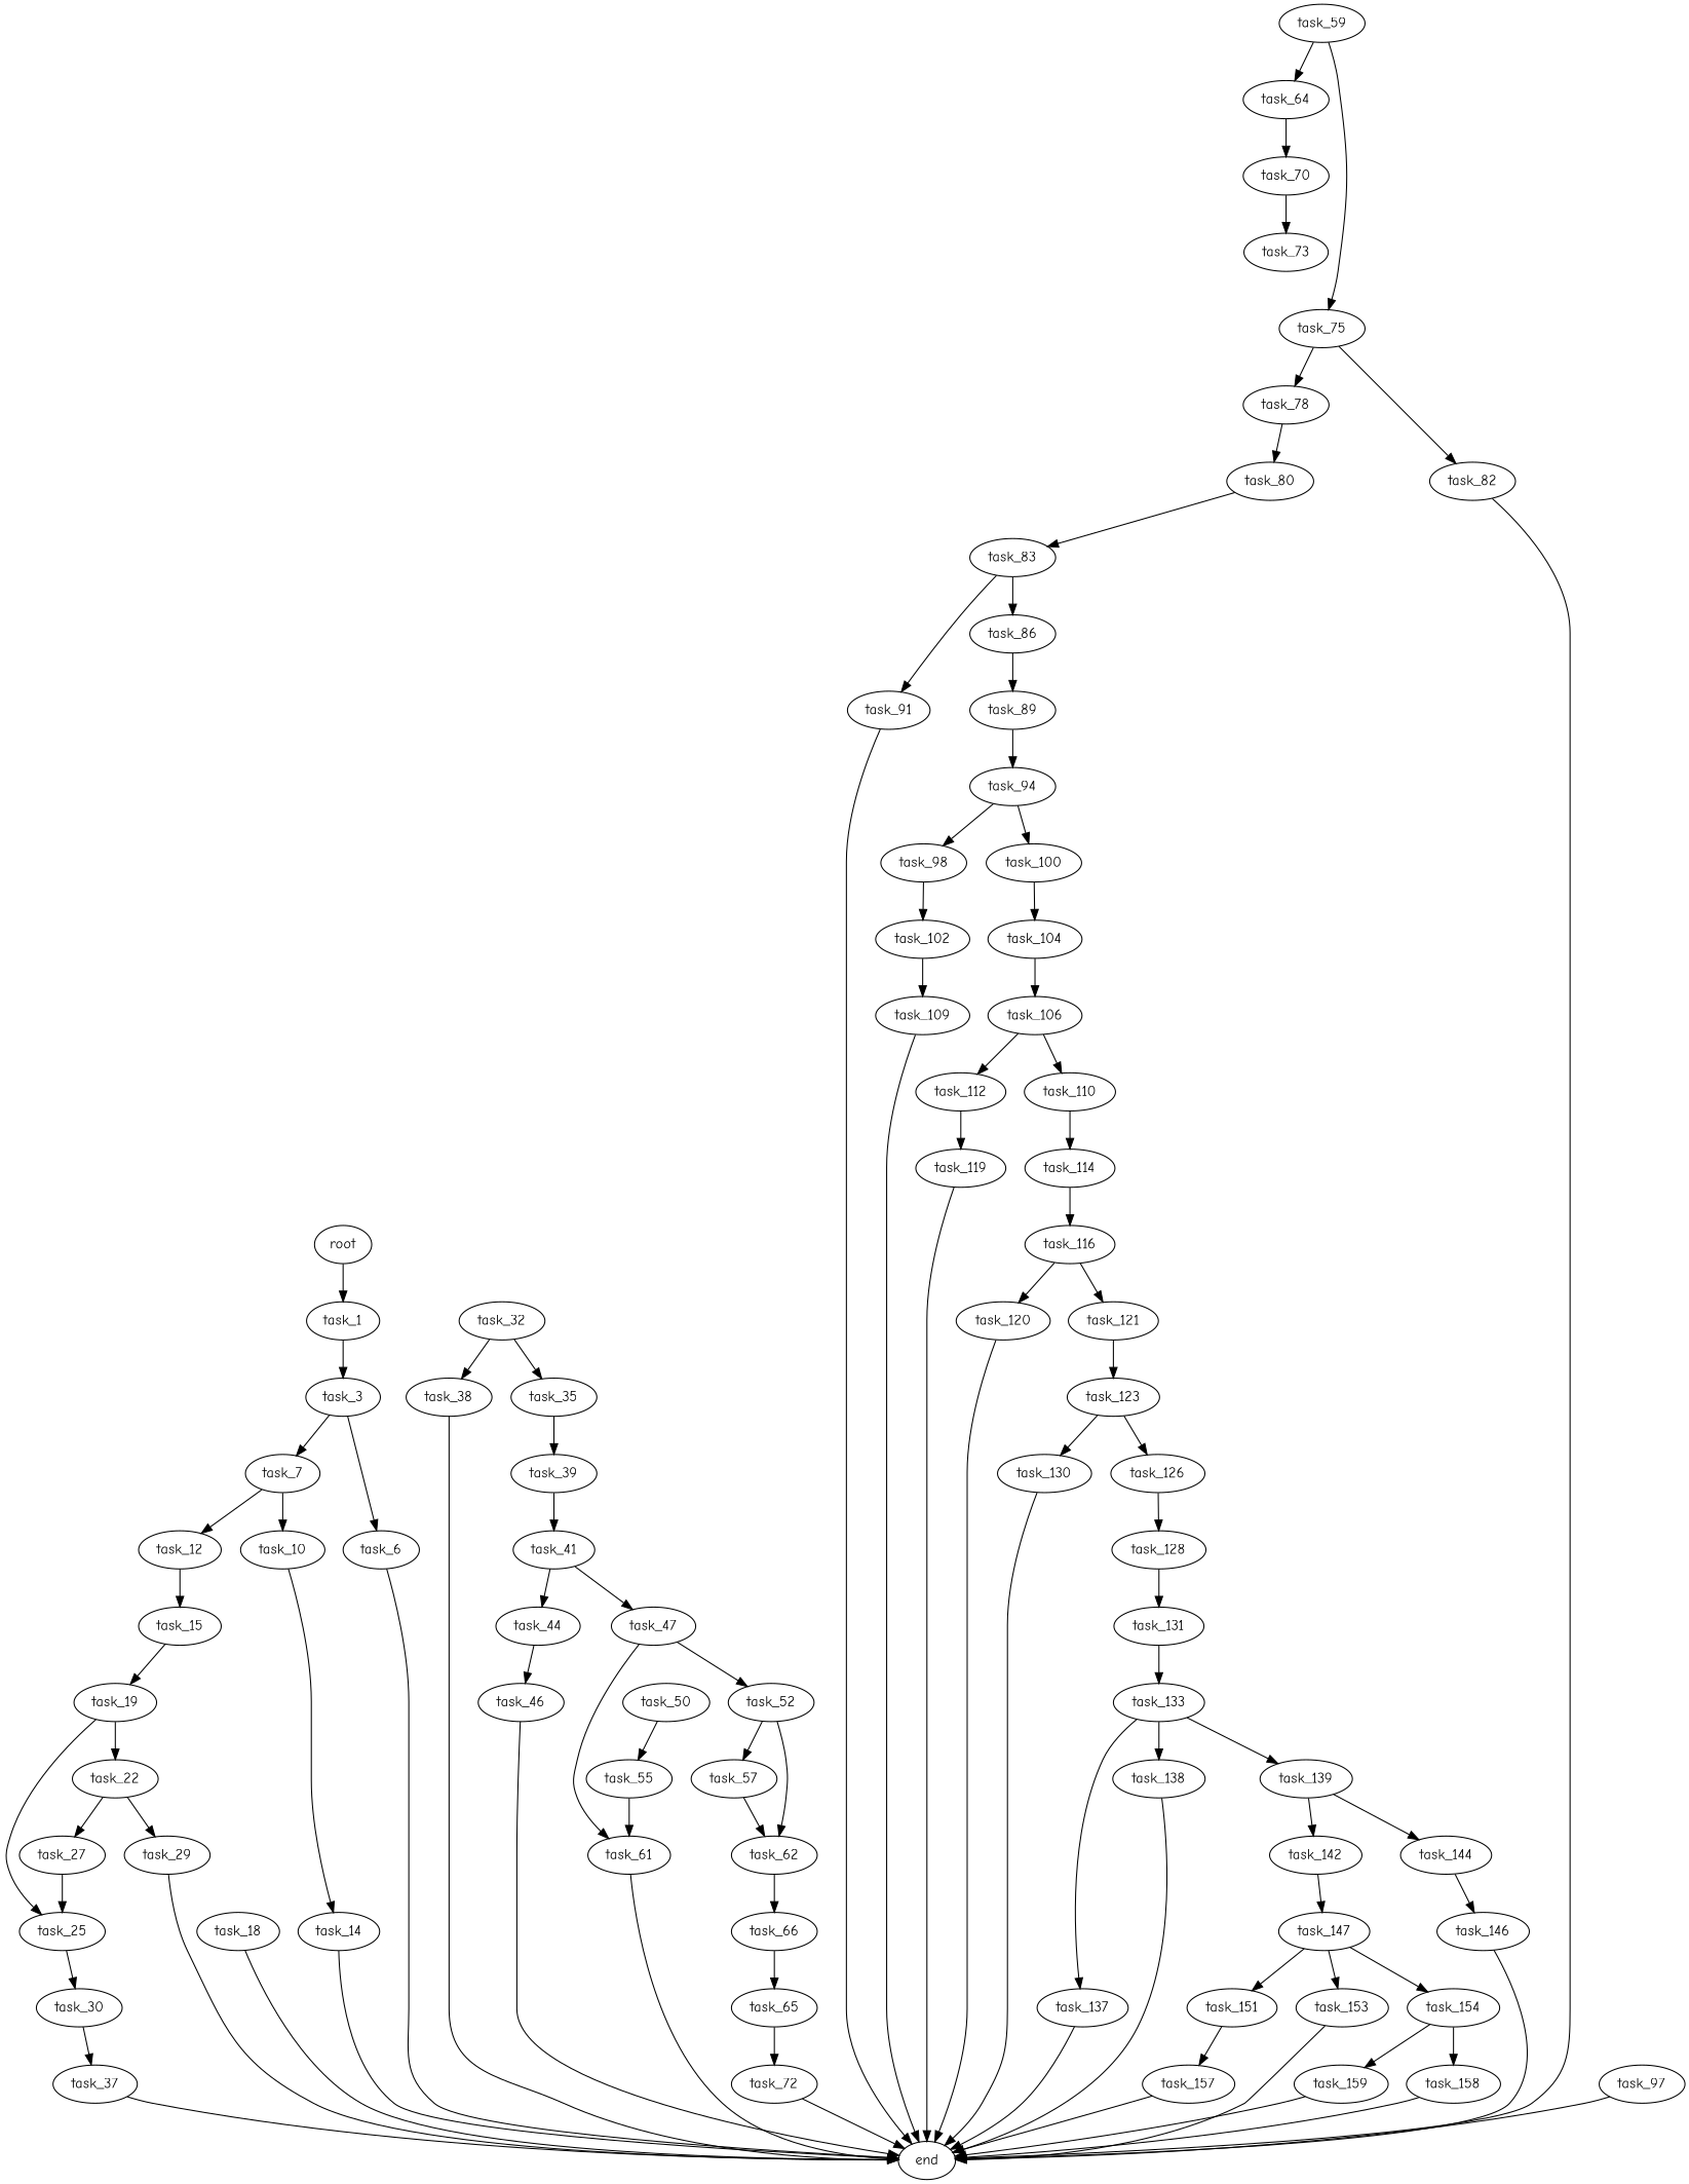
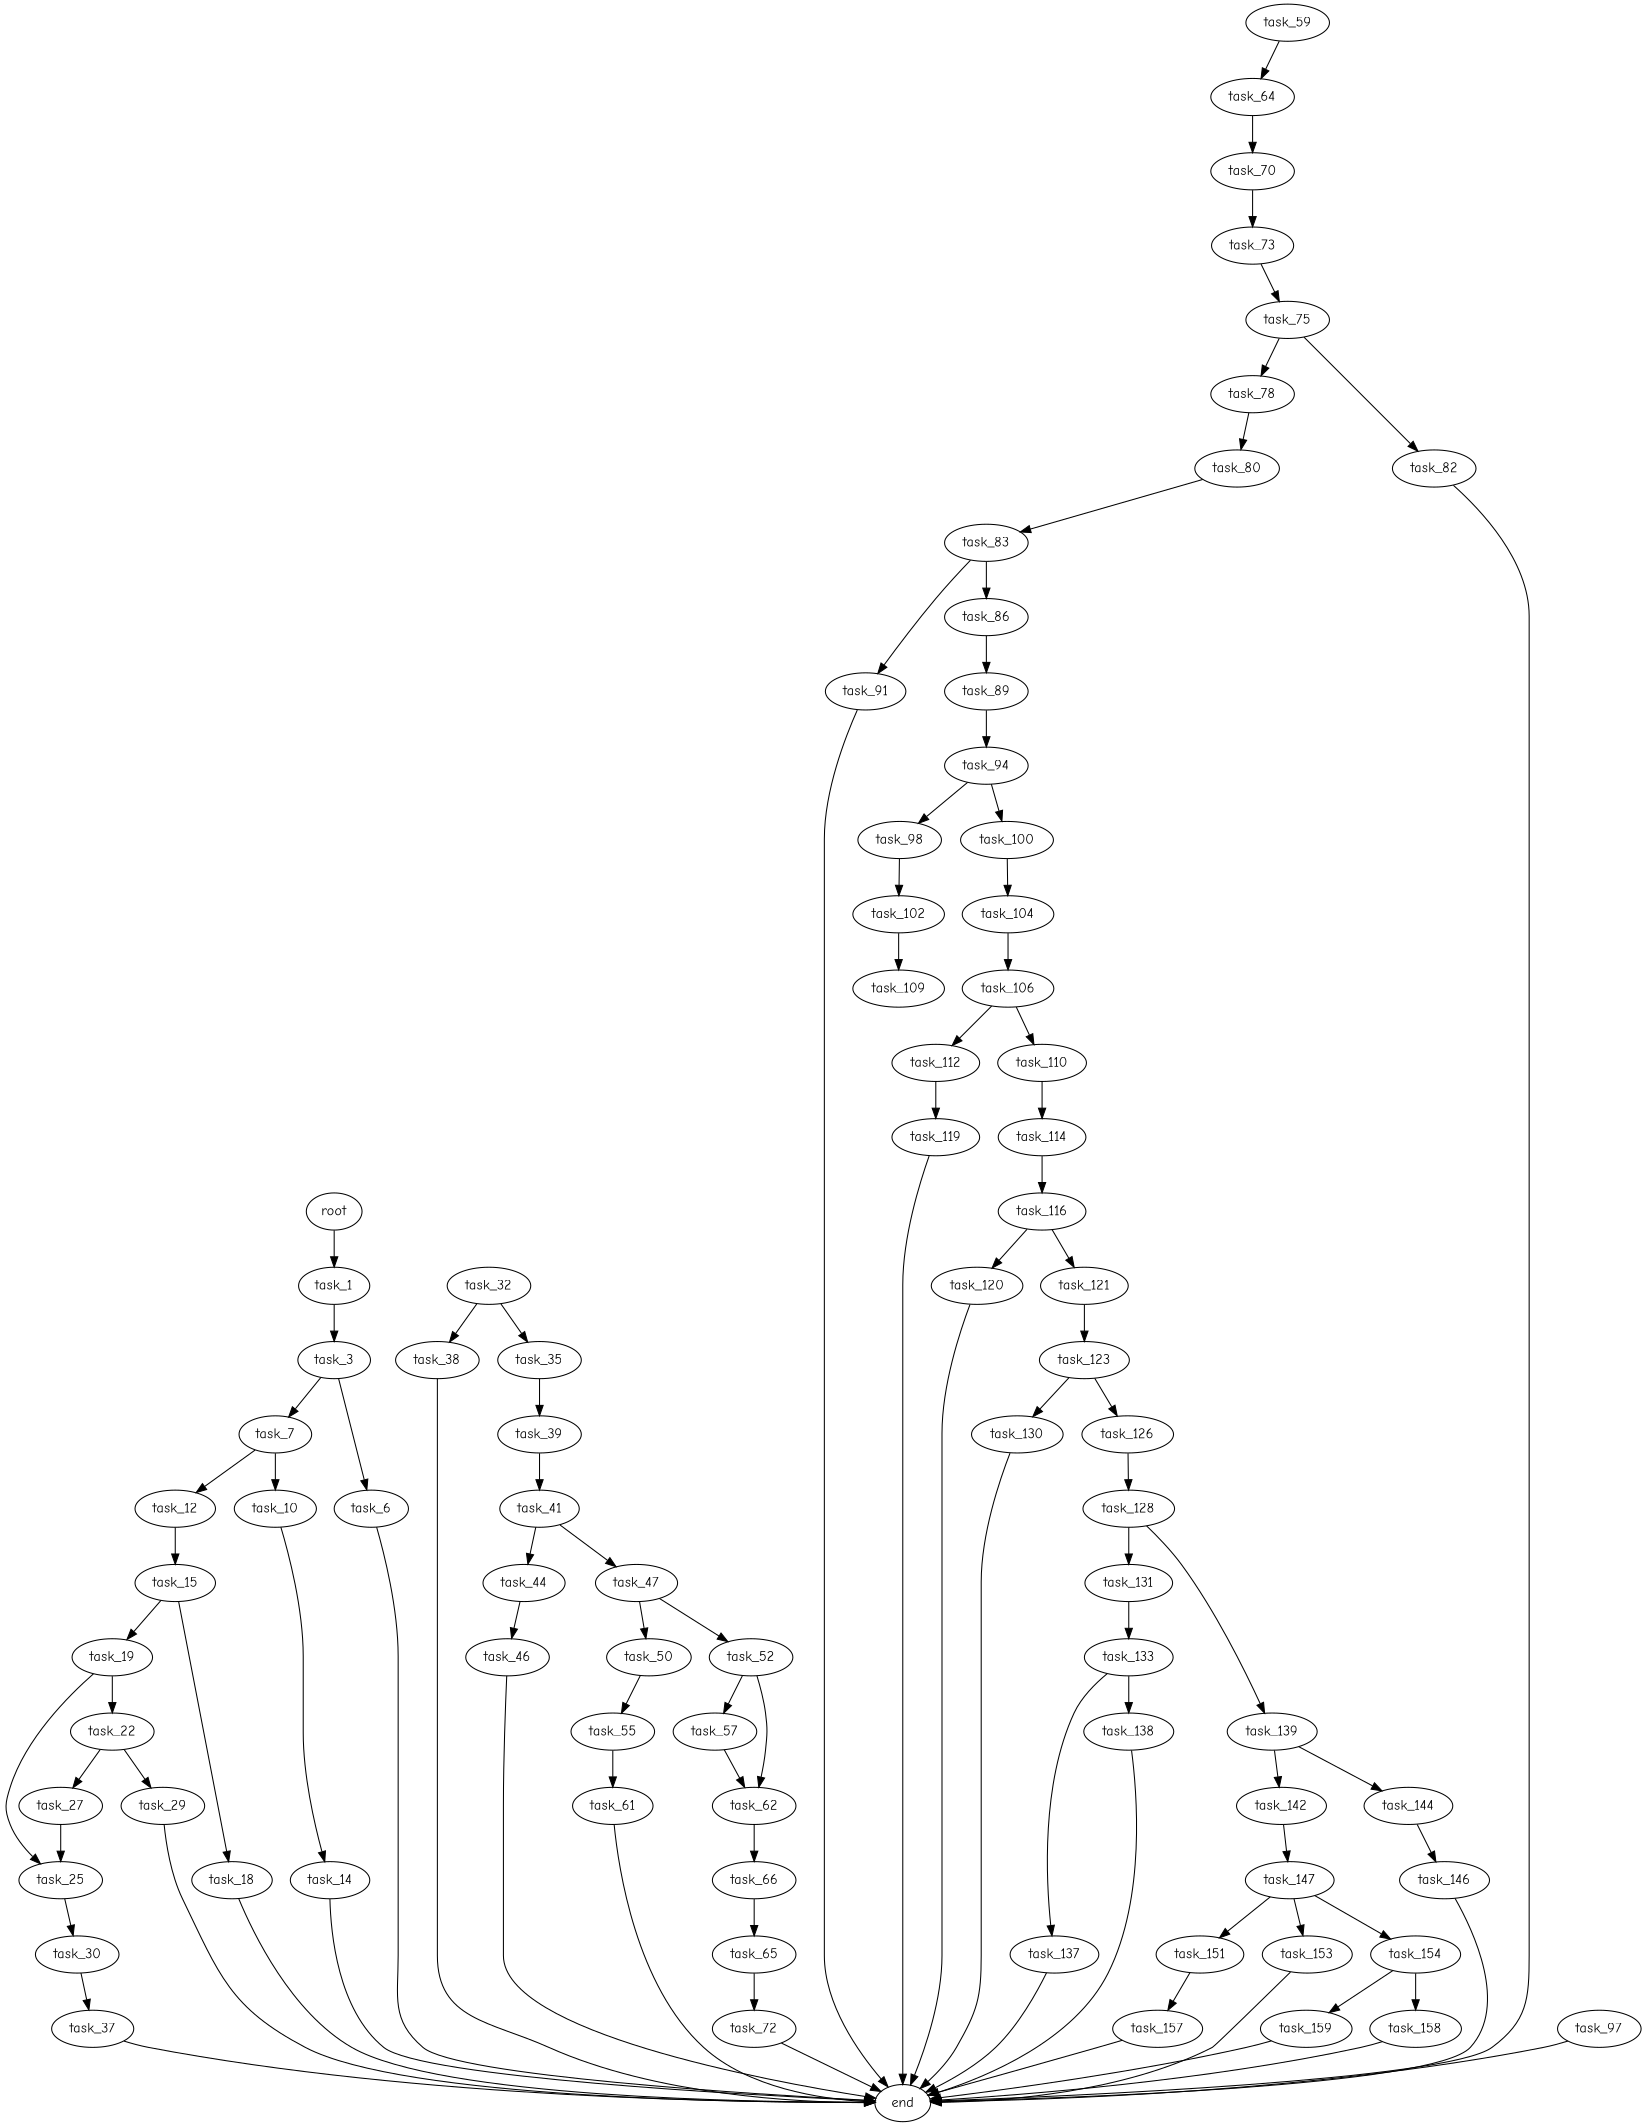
  digraph {
    fontname="Comic Neue"
    node [fontname="Comic Neue"]
    edge [fontname="Comic Neue"]
    root
    task_1
    task_3
    task_6
    task_7
    end
    task_10
    task_12
    task_14
    task_15
    task_18
    task_19
    task_22
    task_25
    task_27
    task_29
    task_30
    task_37
    task_32
    task_35
    task_38
    task_39
    task_41
    task_44
    task_47
    task_46
    task_50
    task_52
    task_55
    task_57
    task_62
    task_61
    task_59
    task_64
    task_66
    task_70
    n37 [label=task_65]
    task_73
    task_72
    task_75
    task_78
    task_82
    task_80
    task_83
    task_86
    task_91
    task_89
    task_94
    task_98
    task_100
    task_97
    task_102
    task_104
    task_109
    task_106
    task_110
    task_112
    task_114
    task_119
    task_116
    task_120
    task_121
    task_123
    task_126
    task_130
    task_128
    task_131
    task_133
    task_137
    task_138
    task_139
    task_142
    task_144
    task_147
    task_146
    task_151
    task_153
    task_154
    task_157
    task_158
    task_159
    root -> task_1
    task_1 -> task_3
    task_3 -> task_6
    task_3 -> task_7
    task_6 -> end
    task_7 -> task_10
    task_7 -> task_12
    task_10 -> task_14
    task_12 -> task_15
    task_14 -> end
+   task_15 -> task_18
    task_15 -> task_19
    task_18 -> end
    task_19 -> task_22
    task_19 -> task_25
    task_22 -> task_27
    task_22 -> task_29
    task_25 -> task_30
    task_27 -> task_25
    task_29 -> end
    task_30 -> task_37
    task_37 -> end
    task_32 -> task_35
    task_32 -> task_38
    task_35 -> task_39
    task_38 -> end
    task_39 -> task_41
    task_41 -> task_44
    task_41 -> task_47
    task_44 -> task_46
-   task_47 -> task_61
+   task_47 -> task_50
    task_47 -> task_52
    task_46 -> end
    task_50 -> task_55
    task_52 -> task_57
    task_52 -> task_62
    task_55 -> task_61
    task_57 -> task_62
    task_62 -> task_66
    task_61 -> end
    task_59 -> task_64
    task_64 -> task_70
    task_66 -> n37
    task_70 -> task_73
    n37 -> task_72
-   task_59 -> task_75
+   task_73 -> task_75
    task_72 -> end
    task_75 -> task_78
    task_75 -> task_82
    task_78 -> task_80
    task_82 -> end
    task_80 -> task_83
    task_83 -> task_86
    task_83 -> task_91
    task_86 -> task_89
    task_91 -> end
    task_89 -> task_94
    task_94 -> task_98
    task_94 -> task_100
    task_98 -> task_102
    task_100 -> task_104
    task_97 -> end
    task_102 -> task_109
    task_104 -> task_106
-   task_109 -> end
    task_106 -> task_110
    task_106 -> task_112
    task_110 -> task_114
    task_112 -> task_119
    task_114 -> task_116
    task_119 -> end
    task_116 -> task_120
    task_116 -> task_121
    task_120 -> end
    task_121 -> task_123
    task_123 -> task_126
    task_123 -> task_130
    task_126 -> task_128
    task_130 -> end
    task_128 -> task_131
    task_131 -> task_133
    task_133 -> task_137
    task_133 -> task_138
-   task_133 -> task_139
+   task_128 -> task_139
    task_137 -> end
    task_138 -> end
    task_139 -> task_142
    task_139 -> task_144
    task_142 -> task_147
    task_144 -> task_146
    task_147 -> task_151
    task_147 -> task_153
    task_147 -> task_154
    task_146 -> end
    task_151 -> task_157
    task_153 -> end
    task_154 -> task_158
    task_154 -> task_159
    task_157 -> end
    task_158 -> end
    task_159 -> end
  }
